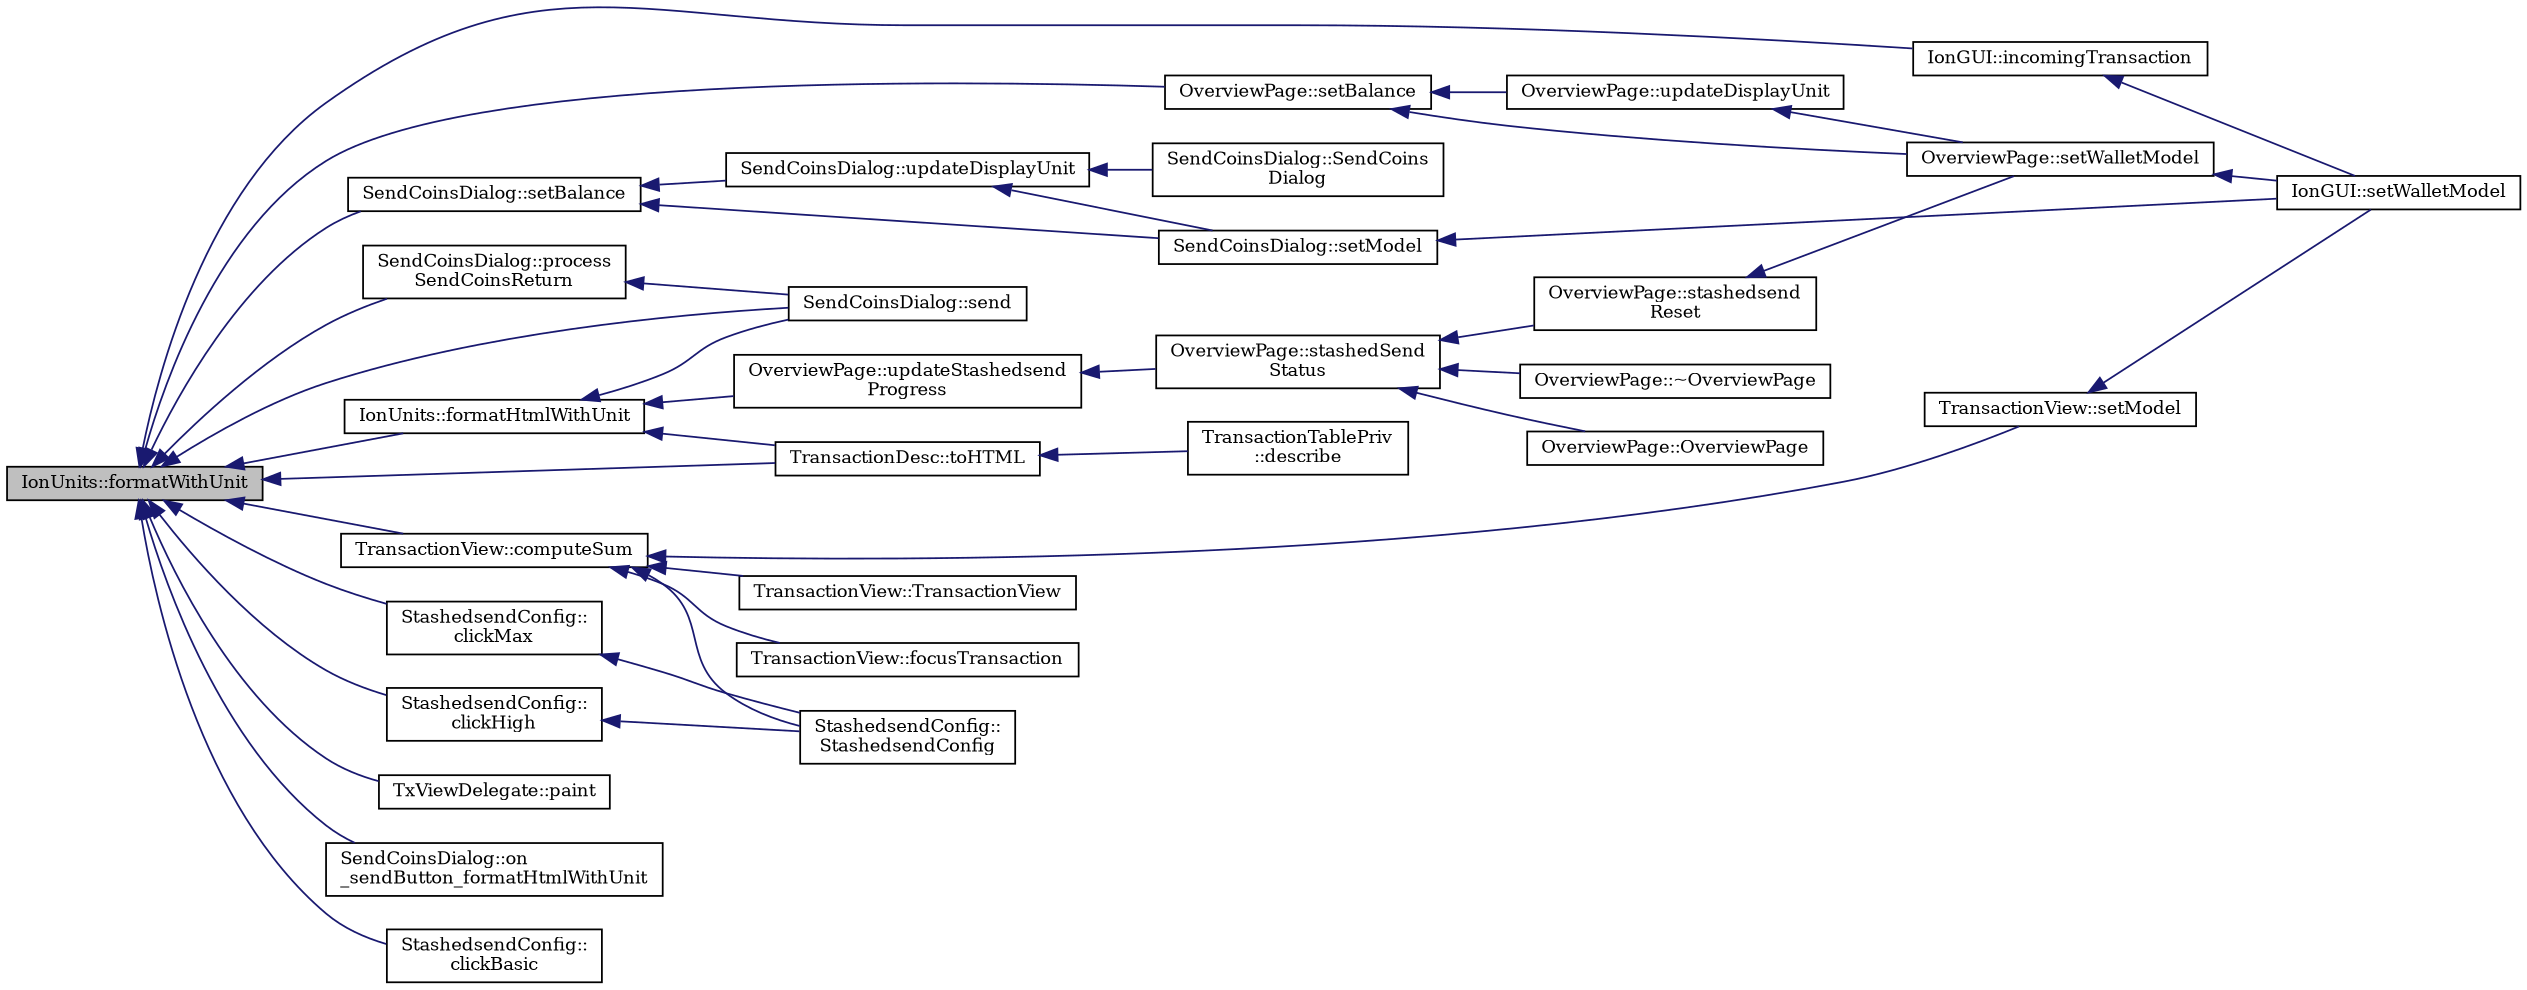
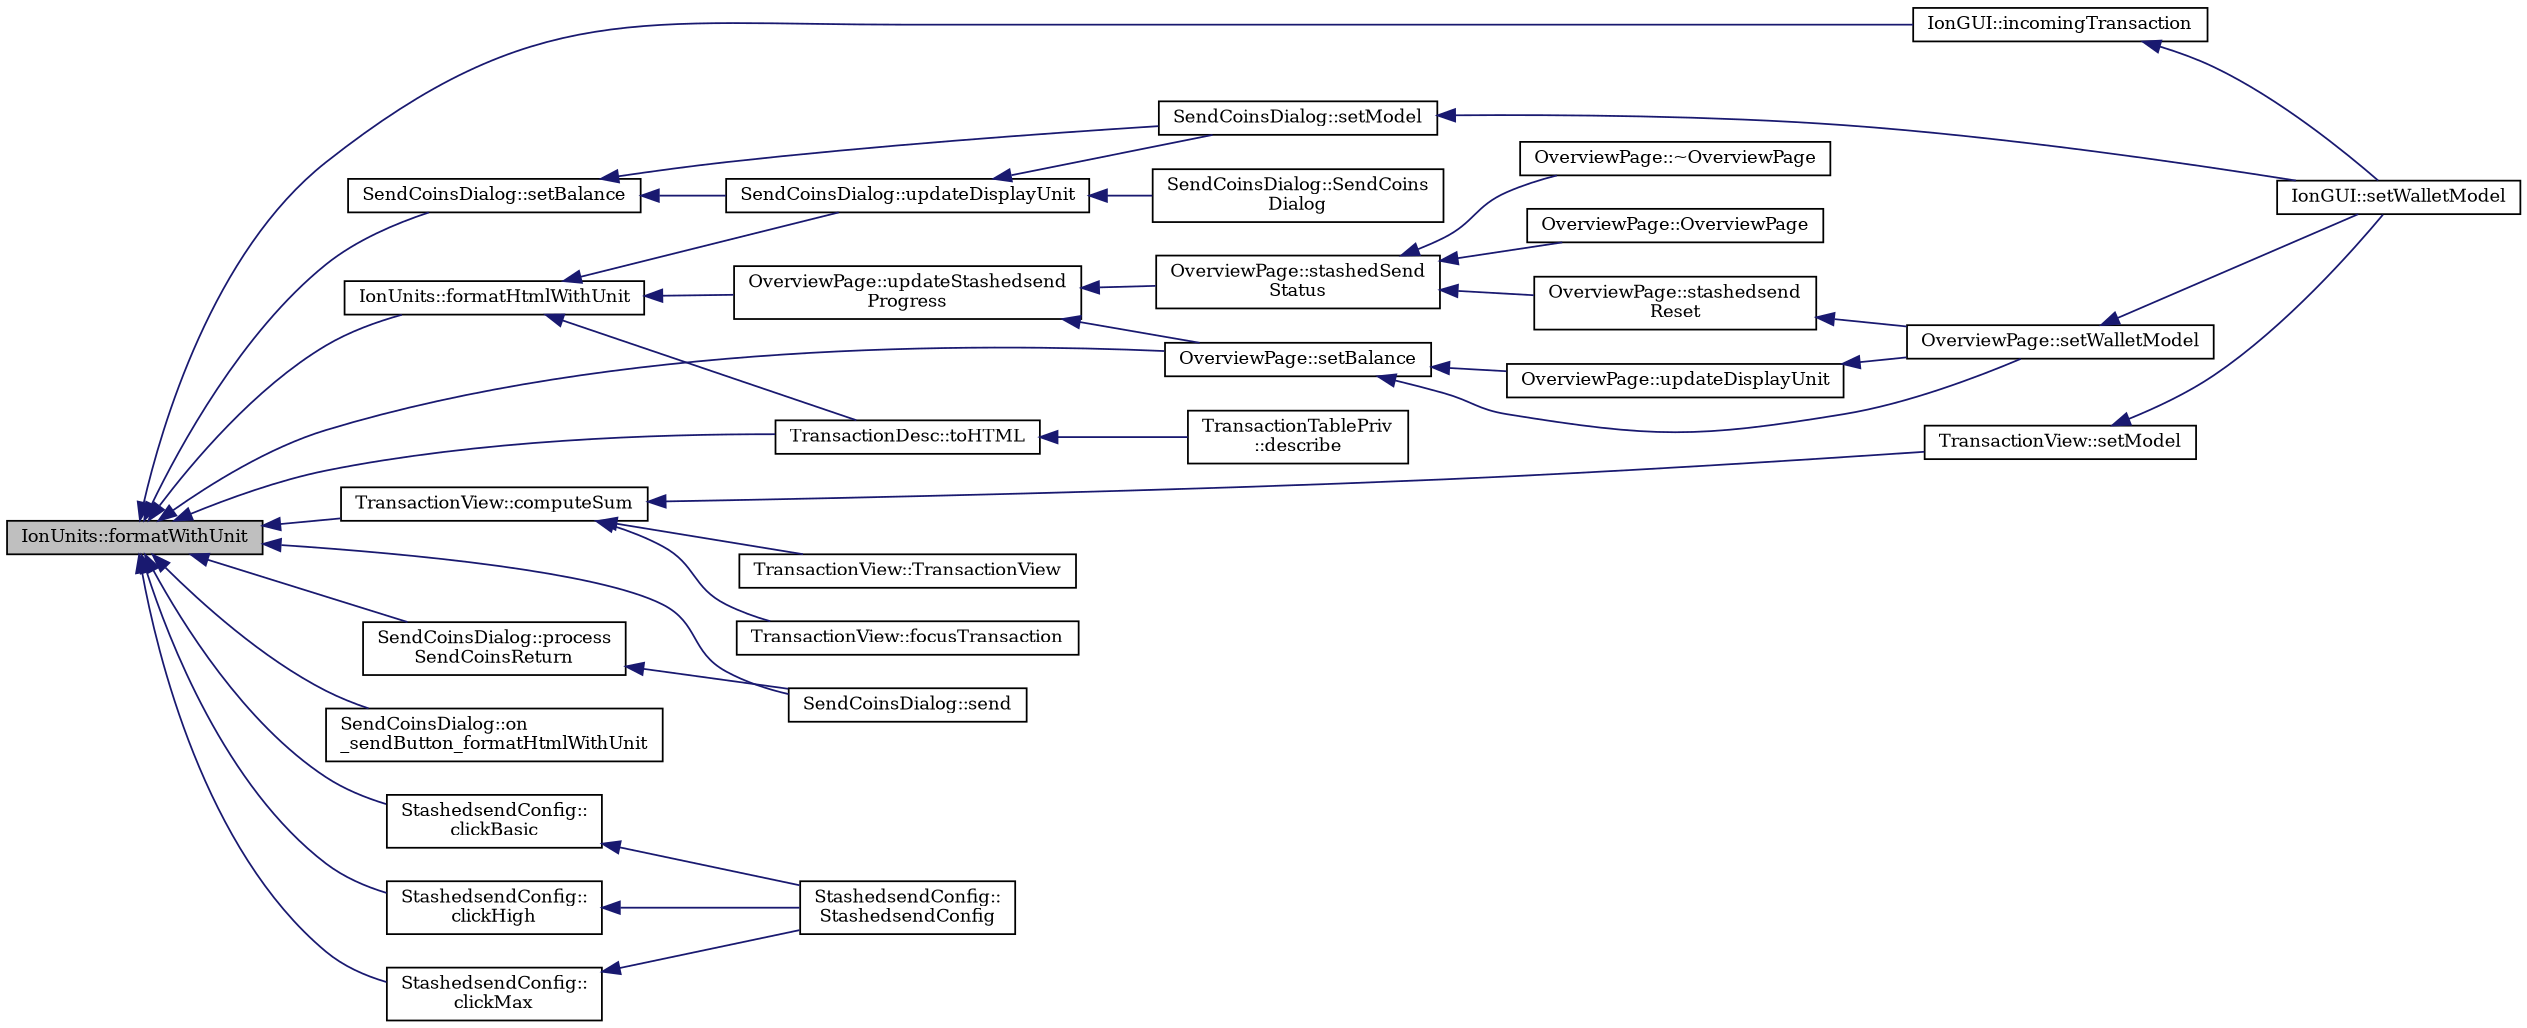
  digraph {
    fontname="DejaVu Serif"
    rankdir=LR
    node [color=black fillcolor=white fontname="DejaVu Serif" fontsize=10 shape=record style=filled]
    edge [color=midnightblue dir=back fontname="DejaVu Serif" fontsize=10 labelfontname=Helvetica labelfontsize=10 style=solid]
    n1 [fillcolor=grey75 fontcolor=black height=0.2 label="IonUnits::formatWithUnit" width=0.4]
    n2 [height=0.2 label="IonGUI::incomingTransaction" width=0.4]
    n3 [height=0.2 label="IonUnits::formatHtmlWithUnit" width=0.4]
    n4 [height=0.2 label="OverviewPage::setBalance" width=0.4]
    n5 [height=0.2 label="SendCoinsDialog::send" width=0.4]
    n6 [height=0.2 label="TransactionDesc::toHTML" width=0.4]
-   n7 [height=0.2 label="TxViewDelegate::paint" width=0.4]
    n8 [height=0.2 label="SendCoinsDialog::on\l_sendButton_formatHtmlWithUnit" width=0.4]
    n9 [height=0.2 label="SendCoinsDialog::setBalance" width=0.4]
    n10 [height=0.2 label="SendCoinsDialog::process\lSendCoinsReturn" width=0.4]
    n11 [height=0.2 label="StashedsendConfig::\lclickBasic" width=0.4]
    n12 [height=0.2 label="StashedsendConfig::\lclickHigh" width=0.4]
    n13 [height=0.2 label="StashedsendConfig::\lclickMax" width=0.4]
    n14 [height=0.2 label="TransactionView::computeSum" width=0.4]
    n15 [height=0.2 label="IonGUI::setWalletModel" width=0.4]
    n16 [height=0.2 label="OverviewPage::updateStashedsend\lProgress" width=0.4]
    n17 [height=0.2 label="OverviewPage::setWalletModel" width=0.4]
    n18 [height=0.2 label="OverviewPage::updateDisplayUnit" width=0.4]
    n19 [height=0.2 label="TransactionTablePriv\l::describe" width=0.4]
    n20 [height=0.2 label="SendCoinsDialog::setModel" width=0.4]
    n21 [height=0.2 label="SendCoinsDialog::updateDisplayUnit" width=0.4]
    n22 [height=0.2 label="StashedsendConfig::\lStashedsendConfig" width=0.4]
    n23 [height=0.2 label="TransactionView::TransactionView" width=0.4]
    n24 [height=0.2 label="TransactionView::setModel" width=0.4]
    n25 [height=0.2 label="TransactionView::focusTransaction" width=0.4]
    n26 [height=0.2 label="OverviewPage::stashedSend\lStatus" width=0.4]
    n27 [height=0.2 label="OverviewPage::OverviewPage" width=0.4]
    n28 [height=0.2 label="OverviewPage::~OverviewPage" width=0.4]
    n29 [height=0.2 label="OverviewPage::stashedsend\lReset" width=0.4]
    n30 [height=0.2 label="SendCoinsDialog::SendCoins\lDialog" width=0.4]
    n1 -> n2
    n1 -> n3
    n1 -> n4
    n1 -> n5
    n1 -> n6
-   n1 -> n7
    n1 -> n8
    n1 -> n9
    n1 -> n10
    n1 -> n11
    n1 -> n12
    n1 -> n13
    n1 -> n14
    n2 -> n15
-   n3 -> n5
+   n3 -> n21
    n3 -> n6
    n3 -> n16
    n4 -> n17
    n4 -> n18
    n6 -> n19
    n9 -> n20
    n9 -> n21
    n10 -> n5
-   n14 -> n22
+   n11 -> n22
    n12 -> n22
    n13 -> n22
    n14 -> n23
    n14 -> n24
    n14 -> n25
+   n16 -> n4
    n16 -> n26
    n17 -> n15
    n18 -> n17
    n20 -> n15
    n21 -> n20
    n21 -> n30
    n24 -> n15
    n26 -> n27
    n26 -> n28
    n26 -> n29
    n29 -> n17
  }
